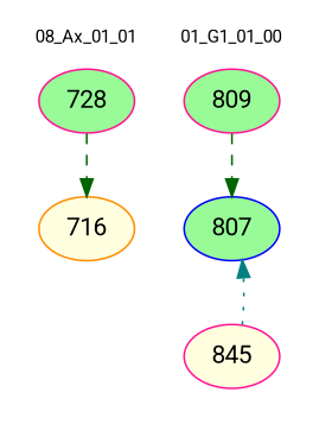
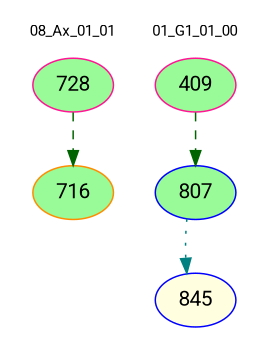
  digraph {
    fontname=Roboto
    node [color=deeppink fillcolor=palegreen fontname=Roboto style=filled]
    edge [color=darkgreen fontname=Roboto style=dashed]
    n1 [label=728]
-   n2 [color=darkorange fillcolor=lightyellow label=716]
-   n3 [label=809]
+   n2 [color=darkorange label=716]
+   n3 [label=409]
    n4 [color=blue label=807]
-   n5 [fillcolor=lightyellow label=845]
+   n5 [color=blue fillcolor=lightyellow label=845]
    subgraph cluster_1 {
      color=white
      fontsize=10
      label="08_Ax_01_01"
      n1
      n2
    }
    subgraph cluster_2 {
      color=white
      fontsize=10
      label="01_G1_01_00"
      n3
      n4
      n5
    }
    n1 -> n2
    n3 -> n4
-   n5 -> n4 [color=teal style=dotted]
+   n4 -> n5 [color=teal style=dotted]
  }
